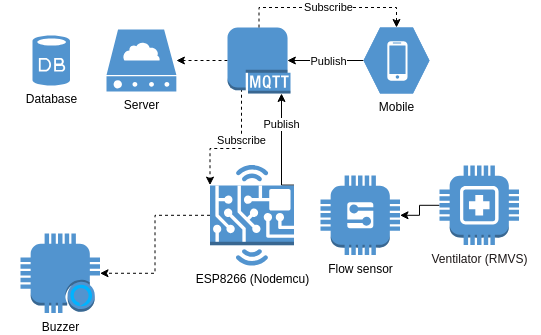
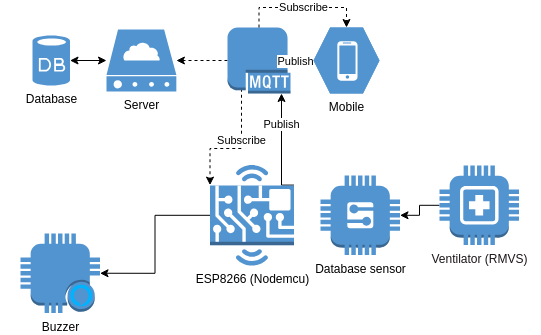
  <mxCell id="0" />
  <mxCell id="1" parent="0" />
  <mxCell id="2" value="" style="edgeStyle=orthogonalEdgeStyle;rounded=0;orthogonalLoop=1;jettySize=auto;html=1;exitX=0;exitY=0.5;exitDx=0;exitDy=0;exitPerimeter=0;dashed=1;" parent="1" source="4" target="13" edge="1"><mxGeometry relative="1" as="geometry"><mxPoint x="220" y="58" as="sourcePoint" /></mxGeometry></mxCell>
  <mxCell id="3" value="Subscribe" style="edgeStyle=orthogonalEdgeStyle;rounded=0;orthogonalLoop=1;jettySize=auto;html=1;exitX=0.05;exitY=0.91;exitDx=0;exitDy=0;exitPerimeter=0;entryX=0;entryY=0.2;entryDx=0;entryDy=0;entryPerimeter=0;strokeColor=#000000;dashed=1;" parent="1" source="4" target="7" edge="1"><mxGeometry x="-0.088" relative="1" as="geometry"><mxPoint x="210" y="178" as="targetPoint" /><Array as="points"><mxPoint x="241" y="80" /><mxPoint x="241" y="141" /><mxPoint x="210" y="141" /></Array><mxPoint as="offset" /></mxGeometry></mxCell>
  <mxCell id="4" value="" style="outlineConnect=0;dashed=0;verticalLabelPosition=bottom;verticalAlign=top;align=center;html=1;shape=mxgraph.aws3.mqtt_protocol;fillColor=#5294CF;gradientColor=none;" parent="1" vertex="1"><mxGeometry x="227" y="20" width="63" height="66" as="geometry" /></mxCell>
  <mxCell id="5" value="Publish" style="edgeStyle=orthogonalEdgeStyle;rounded=0;orthogonalLoop=1;jettySize=auto;html=1;exitX=1;exitY=0.2;exitDx=0;exitDy=0;exitPerimeter=0;" parent="1" source="7" target="4" edge="1"><mxGeometry x="0.404" relative="1" as="geometry"><Array as="points"><mxPoint x="281" y="178" /></Array><mxPoint as="offset" /></mxGeometry></mxCell>
- <mxCell id="6" style="edgeStyle=orthogonalEdgeStyle;rounded=0;orthogonalLoop=1;jettySize=auto;html=1;entryX=1;entryY=0.5;entryDx=0;entryDy=0;entryPerimeter=0;dashed=1;" parent="1" source="7" target="9" edge="1"><mxGeometry relative="1" as="geometry" /></mxCell>
+ <mxCell id="6" style="edgeStyle=orthogonalEdgeStyle;rounded=0;orthogonalLoop=1;jettySize=auto;html=1;entryX=1;entryY=0.5;entryDx=0;entryDy=0;entryPerimeter=0;dashed=0;" parent="1" source="7" target="9" edge="1"><mxGeometry relative="1" as="geometry" /></mxCell>
  <mxCell id="7" value="ESP8266 (Nodemcu)" style="outlineConnect=0;dashed=0;verticalLabelPosition=bottom;verticalAlign=top;align=center;html=1;shape=mxgraph.aws3.hardware_board;fillColor=#5294CF;gradientColor=none;" parent="1" vertex="1"><mxGeometry x="209.5" y="157.5" width="84" height="100.5" as="geometry" /></mxCell>
- <mxCell id="8" value="Flow sensor" style="outlineConnect=0;dashed=0;verticalLabelPosition=bottom;verticalAlign=top;align=center;html=1;shape=mxgraph.aws3.generic;fillColor=#5294CF;gradientColor=none;" parent="1" vertex="1"><mxGeometry x="320" y="168" width="79.5" height="79.5" as="geometry" /></mxCell>
+ <mxCell id="8" value="Database sensor" style="outlineConnect=0;dashed=0;verticalLabelPosition=bottom;verticalAlign=top;align=center;html=1;shape=mxgraph.aws3.generic;fillColor=#5294CF;gradientColor=none;" parent="1" vertex="1"><mxGeometry x="320" y="168" width="79.5" height="79.5" as="geometry" /></mxCell>
  <mxCell id="9" value="Buzzer" style="outlineConnect=0;dashed=0;verticalLabelPosition=bottom;verticalAlign=top;align=center;html=1;shape=mxgraph.aws3.alexa_enabled_device;fillColor=#5294CF;gradientColor=none;" parent="1" vertex="1"><mxGeometry x="20" y="226" width="79.5" height="79.5" as="geometry" /></mxCell>
  <mxCell id="10" style="edgeStyle=orthogonalEdgeStyle;rounded=0;orthogonalLoop=1;jettySize=auto;html=1;" parent="1" source="11" target="8" edge="1"><mxGeometry relative="1" as="geometry" /></mxCell>
  <mxCell id="11" value="&lt;span style=&quot;color: rgb(28 , 23 , 23) ; font-family: &amp;#34;fira sans&amp;#34; , sans-serif ; text-align: left ; background-color: rgb(255 , 255 , 255)&quot;&gt;&lt;font style=&quot;font-size: 12px&quot;&gt;Ventilator (RMVS)&lt;/font&gt;&lt;/span&gt;" style="outlineConnect=0;dashed=0;verticalLabelPosition=bottom;verticalAlign=top;align=center;html=1;shape=mxgraph.aws3.medical_emergency;fillColor=#5294CF;gradientColor=none;" parent="1" vertex="1"><mxGeometry x="439" y="158" width="79.5" height="79.5" as="geometry" /></mxCell>
+ <mxCell id="12" style="edgeStyle=orthogonalEdgeStyle;rounded=0;orthogonalLoop=1;jettySize=auto;html=1;entryX=1;entryY=0.5;entryDx=0;entryDy=0;entryPerimeter=0;startArrow=classic;startFill=1;" parent="1" source="13" target="14" edge="1"><mxGeometry relative="1" as="geometry" /></mxCell>
  <mxCell id="13" value="&lt;font color=&quot;#000000&quot;&gt;Server&lt;/font&gt;" style="html=1;aspect=fixed;strokeColor=#5294CH;shadow=0;align=center;verticalAlign=top;fillColor=#5294CF;shape=mxgraph.gcp2.cloud_server;fontColor=#ffffff;spacingTop=0;labelPosition=center;verticalLabelPosition=bottom;" parent="1" vertex="1"><mxGeometry x="106" y="21.9" width="69.89" height="62.2" as="geometry" /></mxCell>
  <mxCell id="14" value="Database" style="verticalLabelPosition=bottom;html=1;verticalAlign=top;align=center;strokeColor=none;fillColor=#5294CF;shape=mxgraph.azure.database;" parent="1" vertex="1"><mxGeometry x="32" y="28" width="37.5" height="50" as="geometry" /></mxCell>
  <mxCell id="15" style="edgeStyle=orthogonalEdgeStyle;rounded=0;orthogonalLoop=1;jettySize=auto;html=1;exitX=0;exitY=0.5;exitDx=0;exitDy=0;exitPerimeter=0;entryX=0.95;entryY=0.5;entryDx=0;entryDy=0;entryPerimeter=0;" edge="1" parent="1" source="17" target="4"><mxGeometry relative="1" as="geometry" /></mxCell>
  <mxCell id="16" value="Publish" style="edgeLabel;html=1;align=center;verticalAlign=middle;resizable=0;points=[];" vertex="1" connectable="0" parent="15"><mxGeometry x="-0.32" relative="1" as="geometry"><mxPoint x="-10" as="offset" /></mxGeometry></mxCell>
- <mxCell id="17" value="Mobile" style="verticalLabelPosition=bottom;html=1;strokeColor=#ffffff;verticalAlign=top;align=center;points=[[0,0.5,0],[0.125,0.25,0],[0.25,0,0],[0.5,0,0],[0.75,0,0],[0.875,0.25,0],[1,0.5,0],[0.875,0.75,0],[0.75,1,0],[0.5,1,0],[0.125,0.75,0]];pointerEvents=1;shape=mxgraph.cisco_safe.compositeIcon;bgIcon=mxgraph.cisco_safe.design.blank_device;resIcon=mxgraph.cisco_safe.design.mobile_device;fillColor=#5294CF;" vertex="1" parent="1"><mxGeometry x="363" y="20" width="66" height="66" as="geometry" /></mxCell>
+ <mxCell id="17" value="Mobile" style="verticalLabelPosition=bottom;html=1;strokeColor=#ffffff;verticalAlign=top;align=center;points=[[0,0.5,0],[0.125,0.25,0],[0.25,0,0],[0.5,0,0],[0.75,0,0],[0.875,0.25,0],[1,0.5,0],[0.875,0.75,0],[0.75,1,0],[0.5,1,0],[0.125,0.75,0]];pointerEvents=1;shape=mxgraph.cisco_safe.compositeIcon;bgIcon=mxgraph.cisco_safe.design.blank_device;resIcon=mxgraph.cisco_safe.design.mobile_device;fillColor=#5294CF;" vertex="1" parent="1"><mxGeometry x="313" y="20" width="66" height="66" as="geometry" /></mxCell>
  <mxCell id="18" value="Subscribe" style="edgeStyle=orthogonalEdgeStyle;rounded=0;orthogonalLoop=1;jettySize=auto;html=1;dashed=1;entryX=0.5;entryY=0;entryDx=0;entryDy=0;entryPerimeter=0;exitX=0.5;exitY=0;exitDx=0;exitDy=0;exitPerimeter=0;" edge="1" parent="1" source="4" target="17"><mxGeometry relative="1" as="geometry"><mxPoint x="259" y="8" as="sourcePoint" /><mxPoint x="102.645" y="45.28" as="targetPoint" /></mxGeometry></mxCell>
